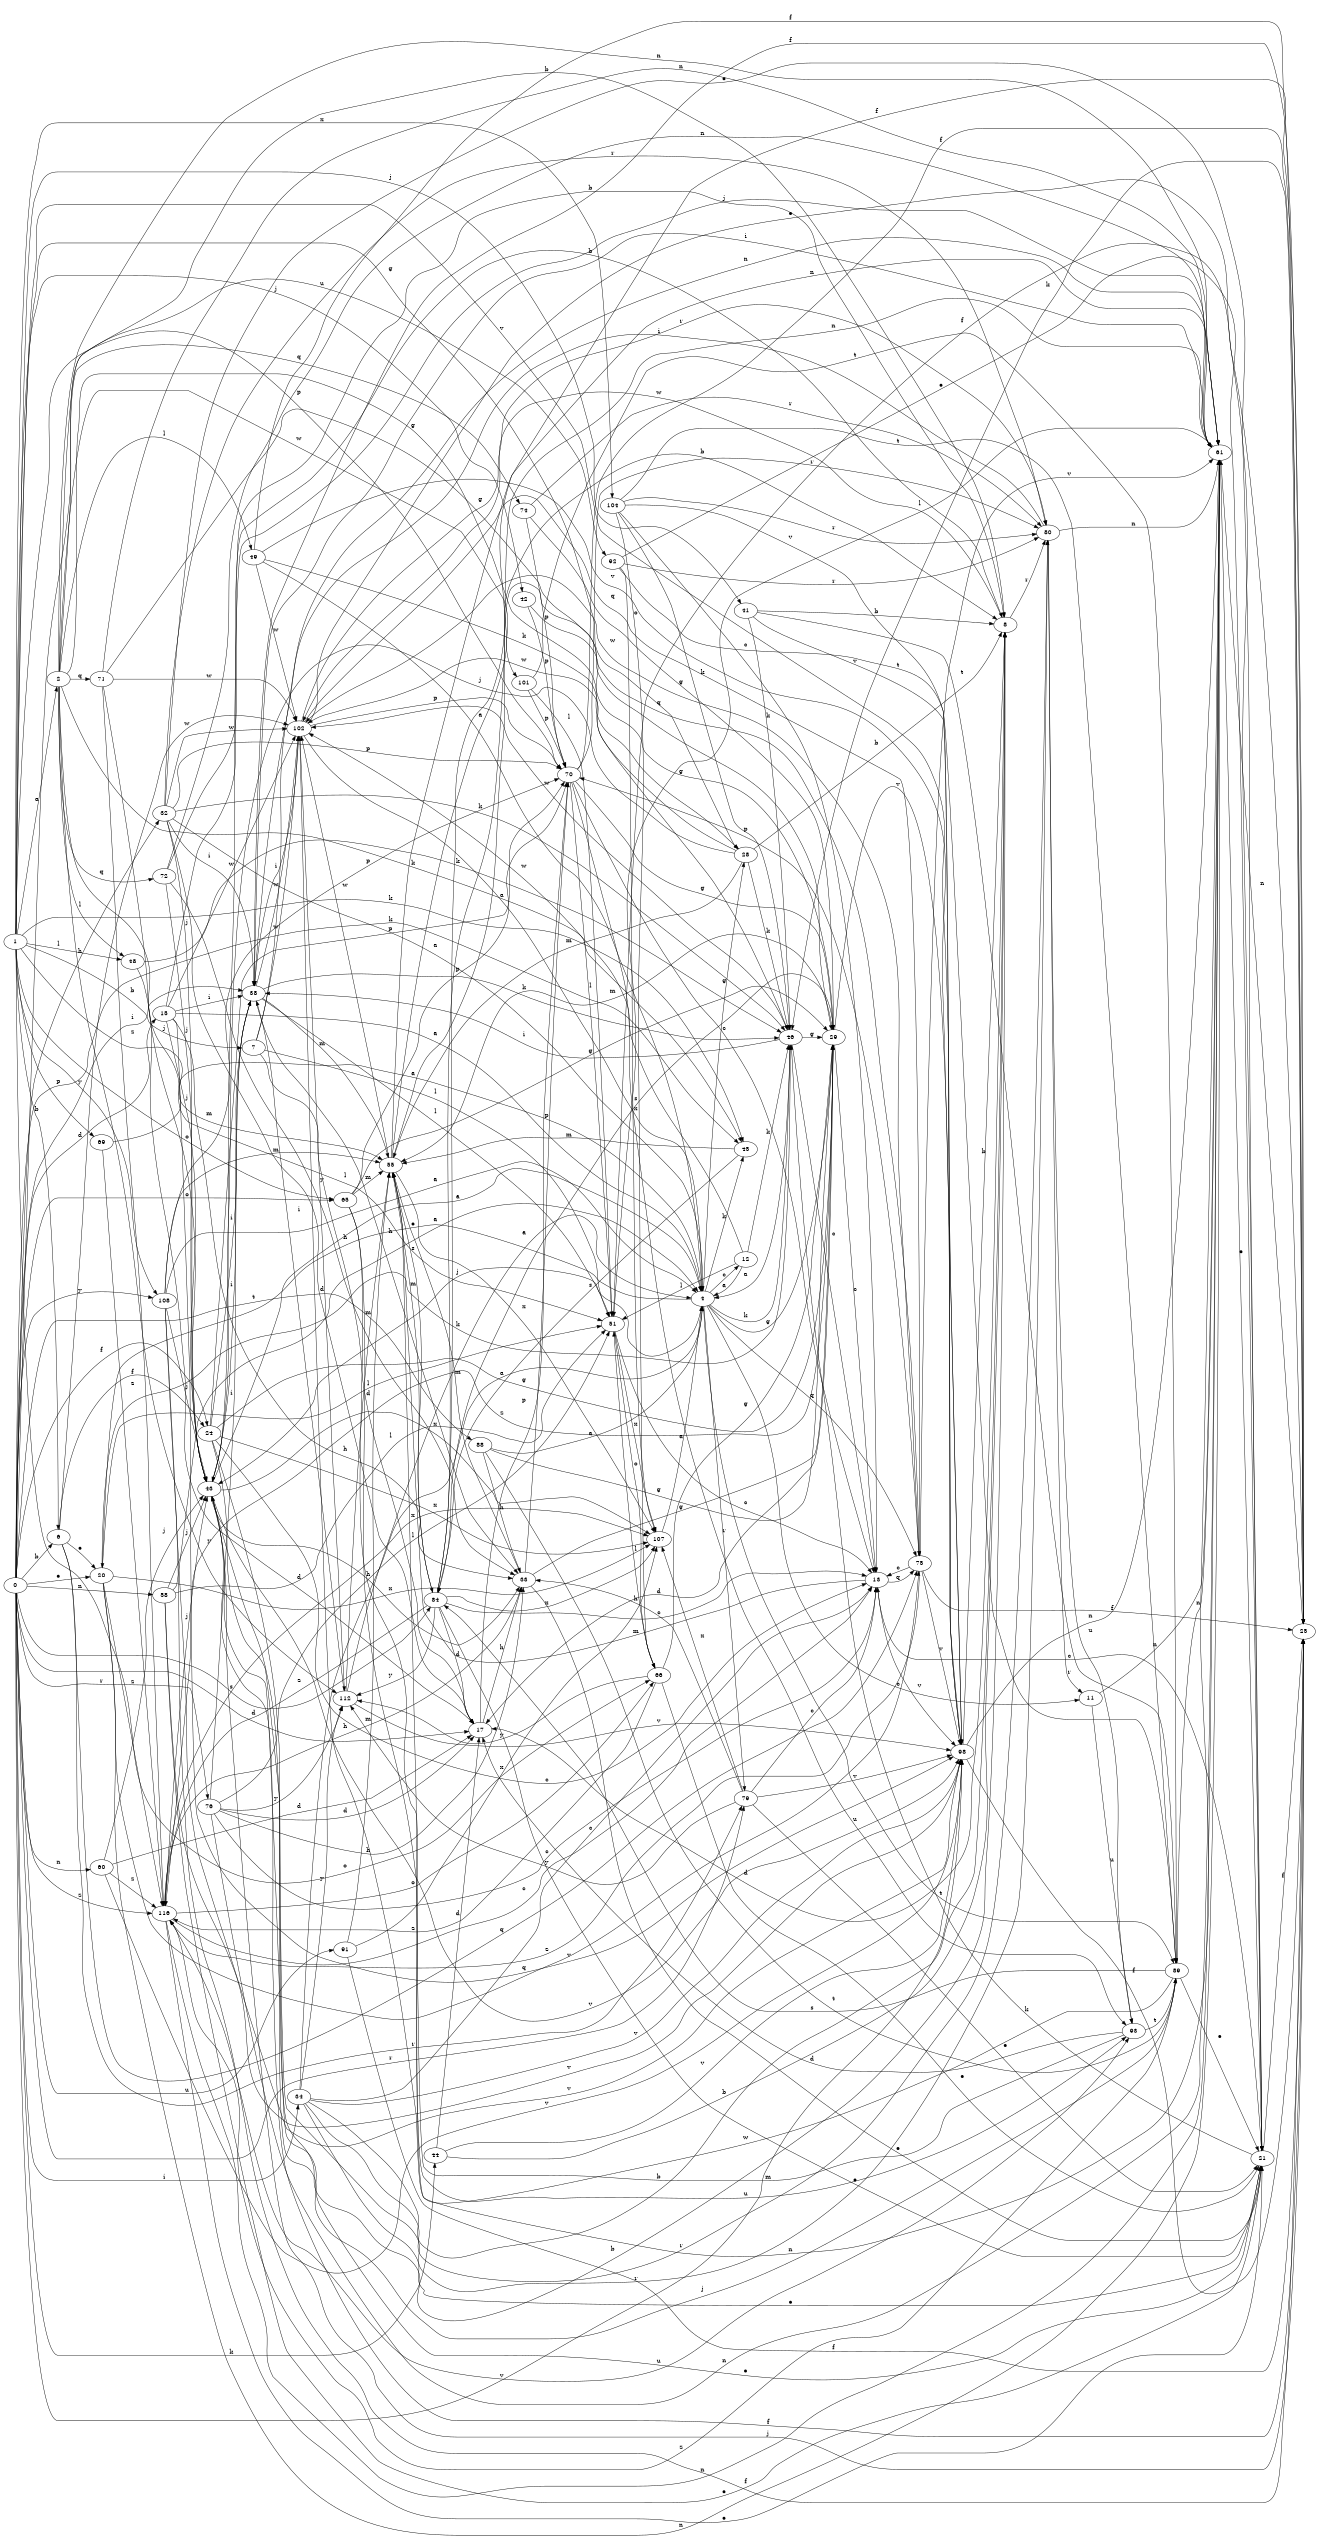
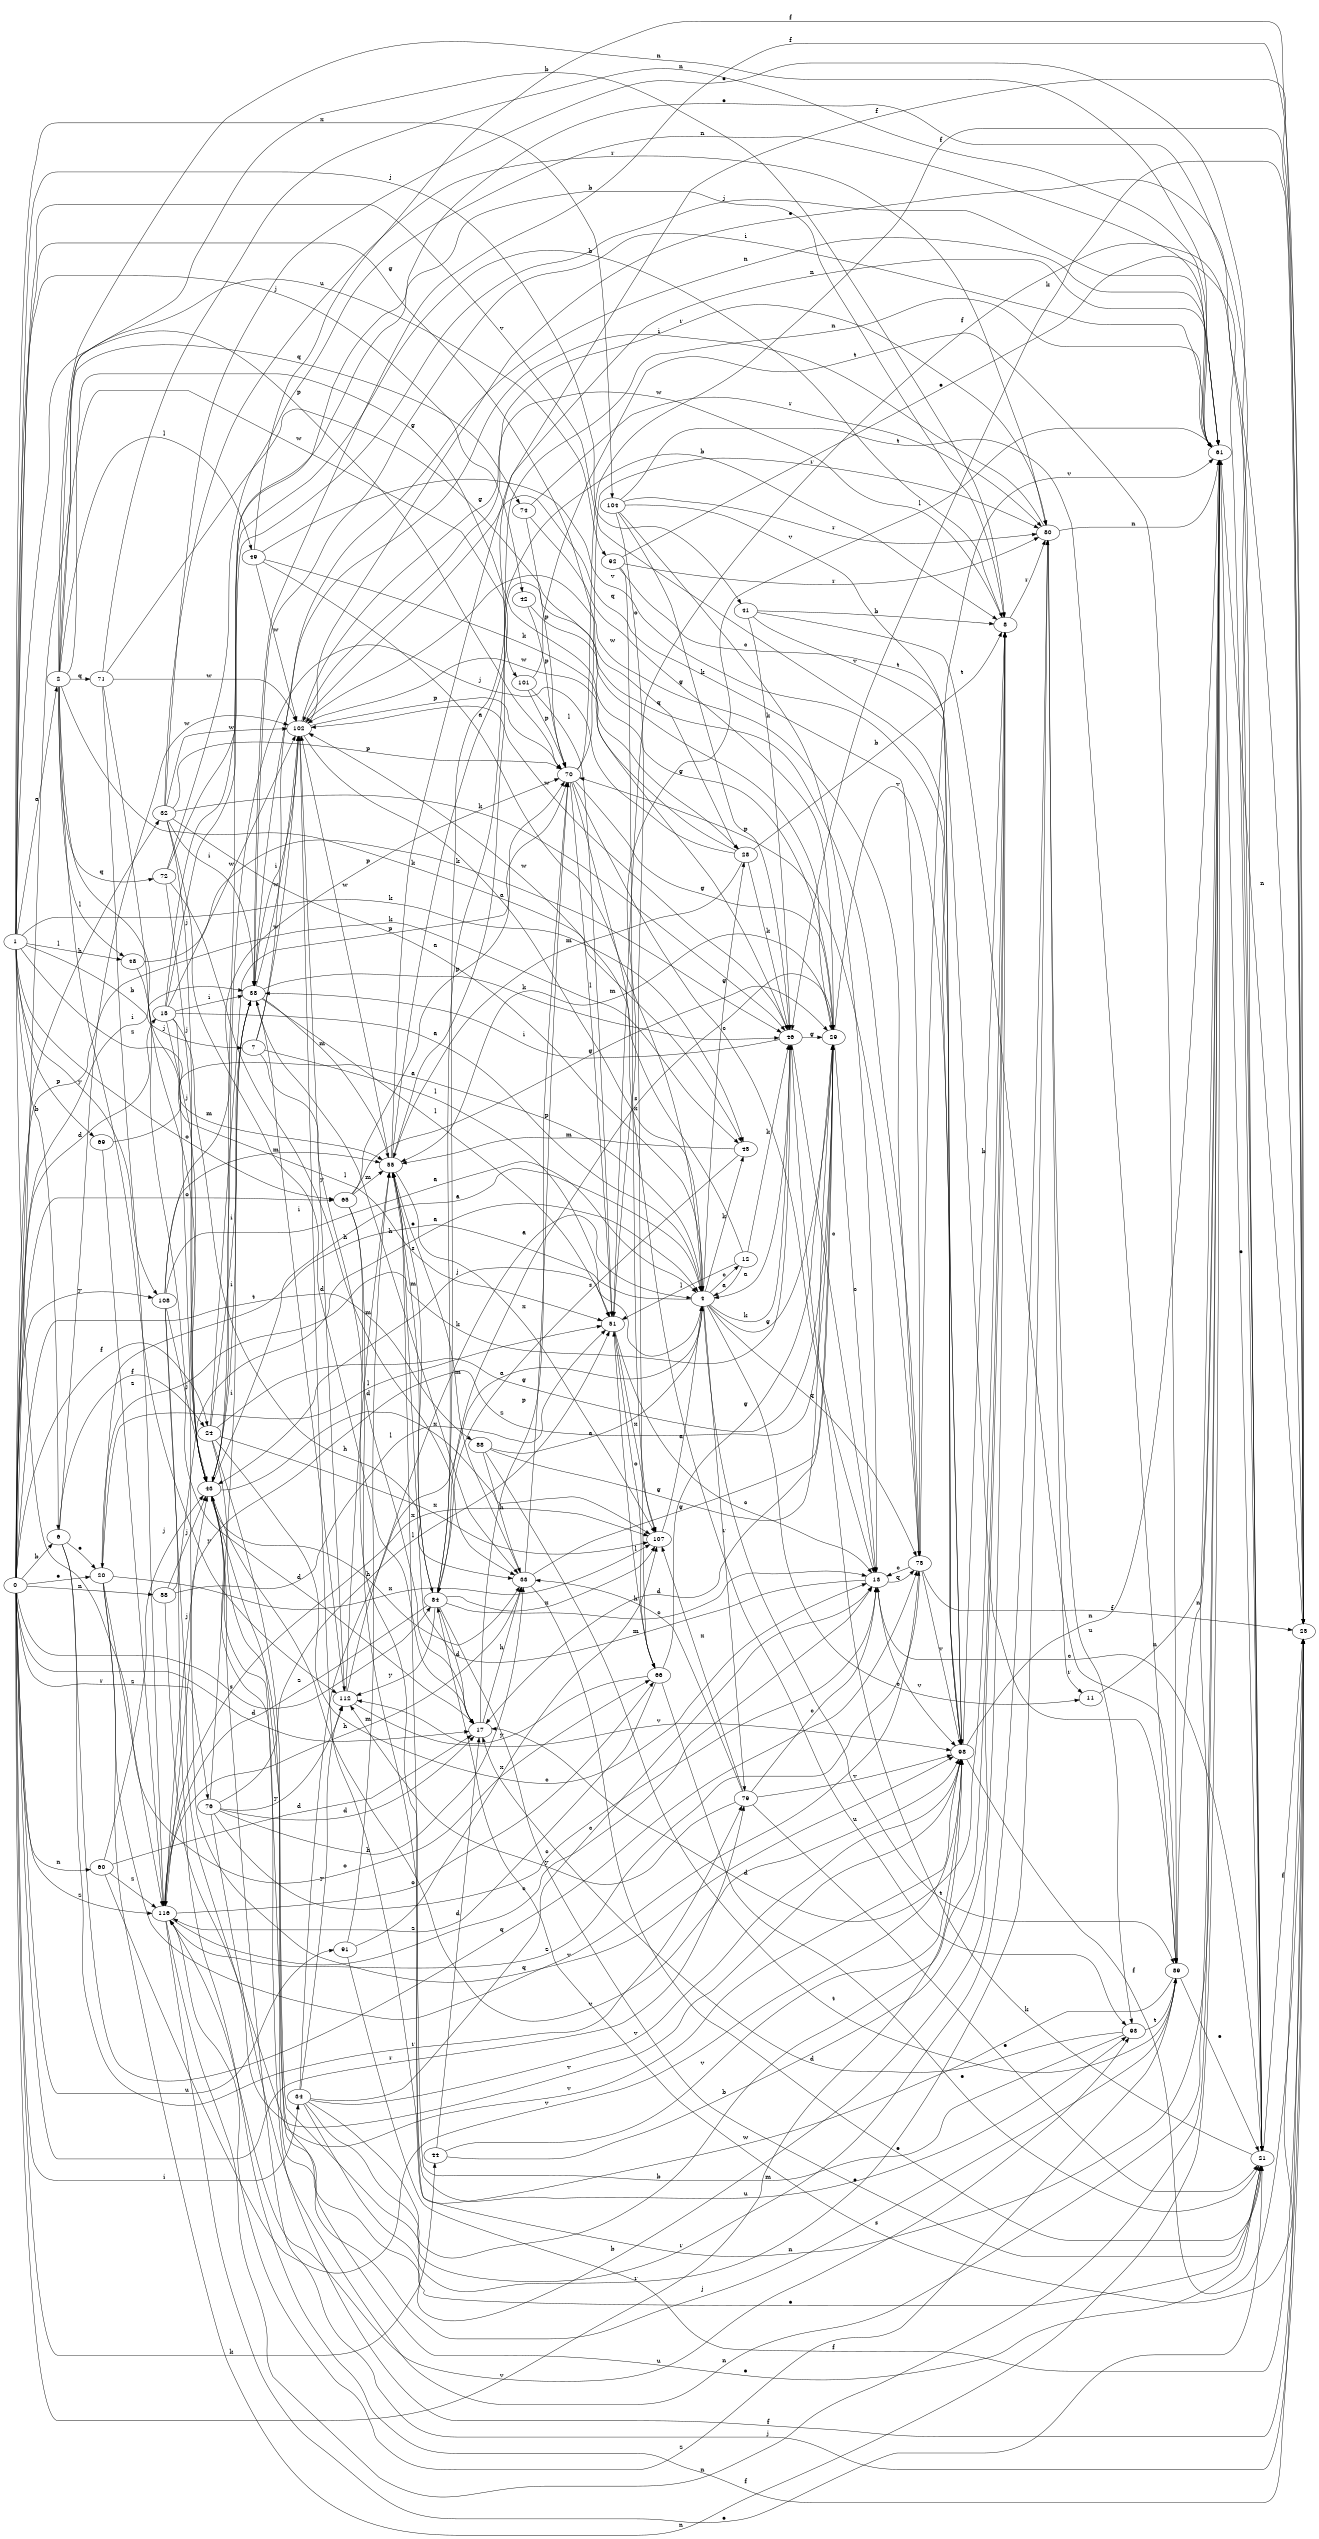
  strict digraph {
    rankdir=LR
    0
    6
    15
    17
    20
    24
    32
    34
    38
    44
    45
    58
    60
    65
    76
    79
    84
    88
    91
    92
    98
    108
    116
    75
    102
    8
    4
    43
    33
    70
    51
    61
    46
    107
    29
    80
    13
    21
    112
    55
    25
    93
    89
    66
    1
    2
    7
    28
    41
    42
    48
    69
    104
    49
    71
    72
    74
    101
    11
    12
    0 -> 6 [label=b]
    0 -> 15 [label=d]
    0 -> 17 [label=d]
    0 -> 20 [label=e]
    0 -> 24 [label=f]
    0 -> 32 [label=h]
    0 -> 34 [label=i]
    0 -> 38 [label=i]
    0 -> 44 [label=k]
    0 -> 45 [label=k]
    0 -> 58 [label=n]
    0 -> 60 [label=n]
    0 -> 65 [label=o]
    0 -> 76 [label=r]
    0 -> 79 [label=r]
    0 -> 84 [label=s]
    0 -> 88 [label=t]
    0 -> 91 [label=u]
    0 -> 92 [label=u]
    0 -> 98 [label=v]
    0 -> 108 [label=y]
    0 -> 116 [label=z]
    6 -> 20 [label=e]
    6 -> 24 [label=f]
    6 -> 79 [label=r]
    6 -> 75 [label=q]
    6 -> 102 [label=w]
    15 -> 38 [label=i]
    15 -> 98 [label=v]
    15 -> 102 [label=w]
    15 -> 8 [label=b]
    15 -> 4 [label=a]
    15 -> 43 [label=j]
    15 -> 33 [label=h]
    17 -> 33 [label=h]
    17 -> 70 [label=p]
    20 -> 116 [label=z]
    20 -> 75 [label=q]
    20 -> 51 [label=l]
    20 -> 61 [label=n]
    20 -> 46 [label=k]
    20 -> 107 [label=x]
    24 -> 38 [label=i]
    24 -> 70 [label=p]
    24 -> 107 [label=x]
    24 -> 29 [label=g]
    24 -> 80 [label=r]
    24 -> 13 [label=c]
    24 -> 21 [label=e]
    32 -> 17 [label=d]
    32 -> 38 [label=i]
    32 -> 102 [label=w]
    32 -> 4 [label=a]
    32 -> 43 [label=j]
    32 -> 70 [label=p]
    32 -> 46 [label=k]
    32 -> 80 [label=r]
    32 -> 21 [label=e]
    34 -> 98 [label=v]
    34 -> 8 [label=b]
    34 -> 4 [label=a]
    34 -> 80 [label=r]
    34 -> 13 [label=c]
    34 -> 21 [label=e]
    34 -> 112 [label=y]
    38 -> 102 [label=w]
    38 -> 33 [label=h]
    38 -> 51 [label=l]
    38 -> 46 [label=k]
    38 -> 55 [label=m]
    38 -> 25 [label=f]
    44 -> 17 [label=d]
    44 -> 98 [label=v]
    44 -> 8 [label=b]
    45 -> 84 [label=s]
    45 -> 55 [label=m]
    58 -> 98 [label=v]
    58 -> 4 [label=a]
    58 -> 43 [label=j]
    58 -> 51 [label=l]
-   58 -> 21 [label=e]
+   15 -> 21 [label=e]
    60 -> 17 [label=d]
    60 -> 98 [label=v]
    60 -> 116 [label=z]
    60 -> 43 [label=j]
    65 -> 70 [label=p]
    65 -> 61 [label=n]
    65 -> 29 [label=g]
    65 -> 55 [label=m]
    65 -> 93 [label=u]
    76 -> 17 [label=d]
    76 -> 38 [label=i]
    76 -> 33 [label=h]
    76 -> 51 [label=l]
    76 -> 61 [label=n]
    76 -> 13 [label=c]
    76 -> 112 [label=y]
    79 -> 98 [label=v]
    79 -> 33 [label=h]
    79 -> 107 [label=x]
    79 -> 13 [label=c]
    79 -> 21 [label=e]
    79 -> 112 [label=y]
    84 -> 17 [label=d]
    84 -> 116 [label=z]
    84 -> 61 [label=n]
    84 -> 107 [label=x]
    84 -> 13 [label=c]
    84 -> 21 [label=e]
    84 -> 112 [label=y]
    84 -> 55 [label=m]
    84 -> 25 [label=f]
    88 -> 4 [label=a]
    88 -> 33 [label=h]
    88 -> 29 [label=g]
    88 -> 89 [label=t]
    91 -> 107 [label=x]
    91 -> 55 [label=m]
    91 -> 25 [label=f]
    92 -> 107 [label=x]
    92 -> 80 [label=r]
    92 -> 21 [label=e]
    92 -> 89 [label=t]
    98 -> 8 [label=b]
    98 -> 61 [label=n]
    98 -> 25 [label=f]
    108 -> 98 [label=v]
    108 -> 4 [label=a]
    108 -> 43 [label=j]
    108 -> 70 [label=p]
    108 -> 55 [label=m]
    108 -> 25 [label=f]
    116 -> 43 [label=j]
    116 -> 33 [label=h]
    116 -> 61 [label=n]
    116 -> 107 [label=x]
    116 -> 13 [label=c]
    116 -> 21 [label=e]
    116 -> 93 [label=u]
    116 -> 66 [label=o]
    75 -> 98 [label=v]
    75 -> 116 [label=z]
    75 -> 102 [label=w]
    75 -> 70 [label=p]
    75 -> 61 [label=v]
    75 -> 13 [label=c]
    75 -> 25 [label=f]
    102 -> 38 [label=i]
    102 -> 75 [label=q]
    102 -> 4 [label=a]
    102 -> 70 [label=p]
    102 -> 80 [label=r]
    102 -> 21 [label=e]
    102 -> 112 [label=y]
    8 -> 17 [label=d]
    8 -> 102 [label=w]
    8 -> 80 [label=r]
    4 -> 20 [label=e]
    4 -> 45 [label=k]
    4 -> 79 [label=r]
    4 -> 75 [label=q]
    4 -> 43 [label=j]
    4 -> 46 [label=k]
    4 -> 29 [label=g]
    4 -> 89 [label=t]
    4 -> 28 [label=g]
    4 -> 11 [label=c]
    4 -> 12 [label=c]
    43 -> 38 [label=i]
    43 -> 98 [label=v]
    43 -> 8 [label=b]
    43 -> 4 [label=a]
    43 -> 33 [label=h]
    43 -> 107 [label=x]
    43 -> 25 [label=f]
    33 -> 70 [label=p]
    33 -> 29 [label=g]
    33 -> 21 [label=e]
    33 -> 55 [label=m]
    70 -> 51 [label=l]
    70 -> 29 [label=g]
    70 -> 80 [label=r]
    70 -> 13 [label=c]
    70 -> 25 [label=f]
    70 -> 93 [label=u]
    51 -> 107 [label=x]
    51 -> 13 [label=c]
    51 -> 25 [label=f]
    51 -> 66 [label=o]
    61 -> 38 [label=i]
    61 -> 43 [label=j]
    61 -> 51 [label=l]
    61 -> 21 [label=e]
    46 -> 38 [label=i]
    46 -> 102 [label=w]
    46 -> 4 [label=a]
    46 -> 29 [label=g]
    46 -> 13 [label=c]
    107 -> 4 [label=a]
    29 -> 17 [label=d]
    29 -> 84 [label=s]
    29 -> 98 [label=v]
    29 -> 116 [label=z]
    29 -> 13 [label=c]
    29 -> 55 [label=m]
    80 -> 38 [label=i]
    80 -> 61 [label=n]
    80 -> 93 [label=u]
    80 -> 11 [label=r]
    13 -> 98 [label=v]
    13 -> 75 [label=q]
    13 -> 55 [label=m]
    21 -> 46 [label=k]
    21 -> 13 [label=c]
    21 -> 25 [label=f]
    112 -> 38 [label=i]
    112 -> 98 [label=v]
    112 -> 4 [label=a]
    112 -> 55 [label=m]
    55 -> 84 [label=s]
    55 -> 75 [label=q]
    55 -> 102 [label=w]
    55 -> 8 [label=b]
    55 -> 61 [label=n]
    55 -> 107 [label=x]
-   89 -> 84 [label=s]
+   25 -> 84 [label=s]
    25 -> 43 [label=j]
    25 -> 61 [label=n]
    25 -> 46 [label=k]
    93 -> 17 [label=d]
    93 -> 55 [label=m]
    93 -> 89 [label=t]
    89 -> 116 [label=z]
    89 -> 102 [label=w]
    89 -> 43 [label=j]
    89 -> 61 [label=n]
    89 -> 21 [label=e]
    66 -> 116 [label=z]
    66 -> 51 [label=l]
    66 -> 29 [label=g]
    66 -> 21 [label=e]
    66 -> 112 [label=y]
    1 -> 6 [label=b]
    1 -> 45 [label=k]
    1 -> 65 [label=o]
    1 -> 98 [label=v]
    1 -> 108 [label=y]
    1 -> 70 [label=p]
    1 -> 55 [label=m]
    1 -> 66 [label=o]
    1 -> 2 [label=a]
    1 -> 7 [label=b]
    1 -> 28 [label=g]
    1 -> 41 [label=j]
    1 -> 42 [label=j]
    1 -> 48 [label=l]
    1 -> 69 [label=p]
    1 -> 104 [label=x]
    2 -> 45 [label=k]
    2 -> 8 [label=b]
    2 -> 51 [label=l]
    2 -> 61 [label=n]
    2 -> 112 [label=y]
    2 -> 28 [label=g]
    2 -> 48 [label=l]
    2 -> 49 [label=l]
    2 -> 71 [label=q]
    2 -> 72 [label=q]
    2 -> 74 [label=q]
    2 -> 101 [label=w]
    7 -> 17 [label=d]
    7 -> 102 [label=w]
    7 -> 51 [label=l]
    7 -> 61 [label=n]
    28 -> 102 [label=w]
    28 -> 8 [label=b]
    28 -> 43 [label=j]
    28 -> 46 [label=k]
    28 -> 55 [label=m]
    41 -> 98 [label=v]
    41 -> 8 [label=b]
    41 -> 46 [label=k]
    41 -> 89 [label=t]
    42 -> 70 [label=p]
    42 -> 29 [label=g]
    48 -> 17 [label=d]
    48 -> 46 [label=k]
    69 -> 116 [label=z]
    69 -> 4 [label=a]
    104 -> 98 [label=v]
    104 -> 46 [label=k]
    104 -> 80 [label=r]
    104 -> 13 [label=c]
    104 -> 89 [label=t]
    104 -> 66 [label=o]
    49 -> 98 [label=v]
    49 -> 102 [label=w]
    49 -> 4 [label=a]
    49 -> 46 [label=k]
    49 -> 25 [label=f]
    71 -> 116 [label=z]
    71 -> 102 [label=w]
    71 -> 43 [label=j]
    71 -> 61 [label=n]
    71 -> 29 [label=g]
    72 -> 8 [label=b]
    72 -> 43 [label=j]
    72 -> 33 [label=h]
    72 -> 61 [label=n]
    74 -> 70 [label=p]
    74 -> 29 [label=g]
    74 -> 80 [label=r]
    101 -> 70 [label=p]
    101 -> 51 [label=l]
    101 -> 89 [label=t]
    11 -> 61 [label=n]
-   11 -> 93 [label=u]
    12 -> 102 [label=w]
    12 -> 4 [label=a]
    12 -> 51 [label=l]
    12 -> 46 [label=k]
  }
